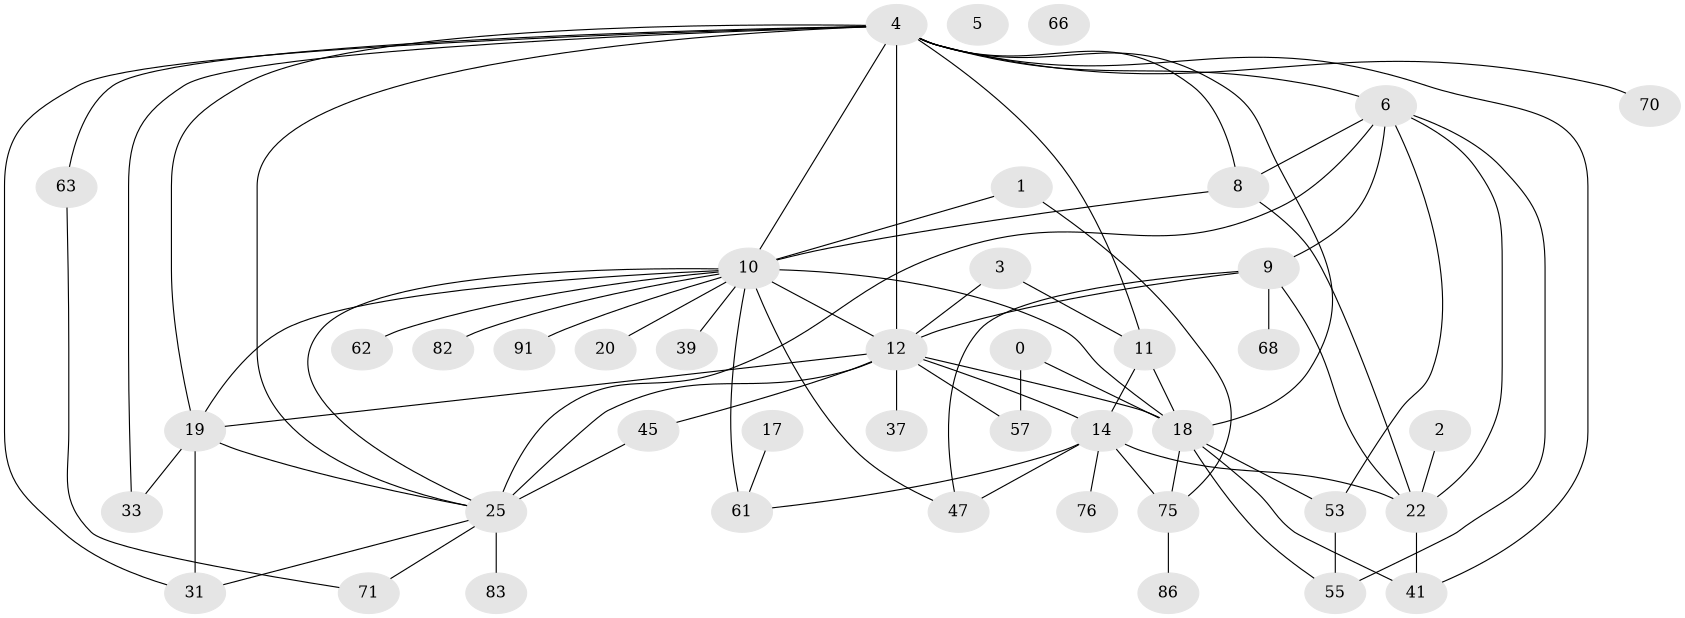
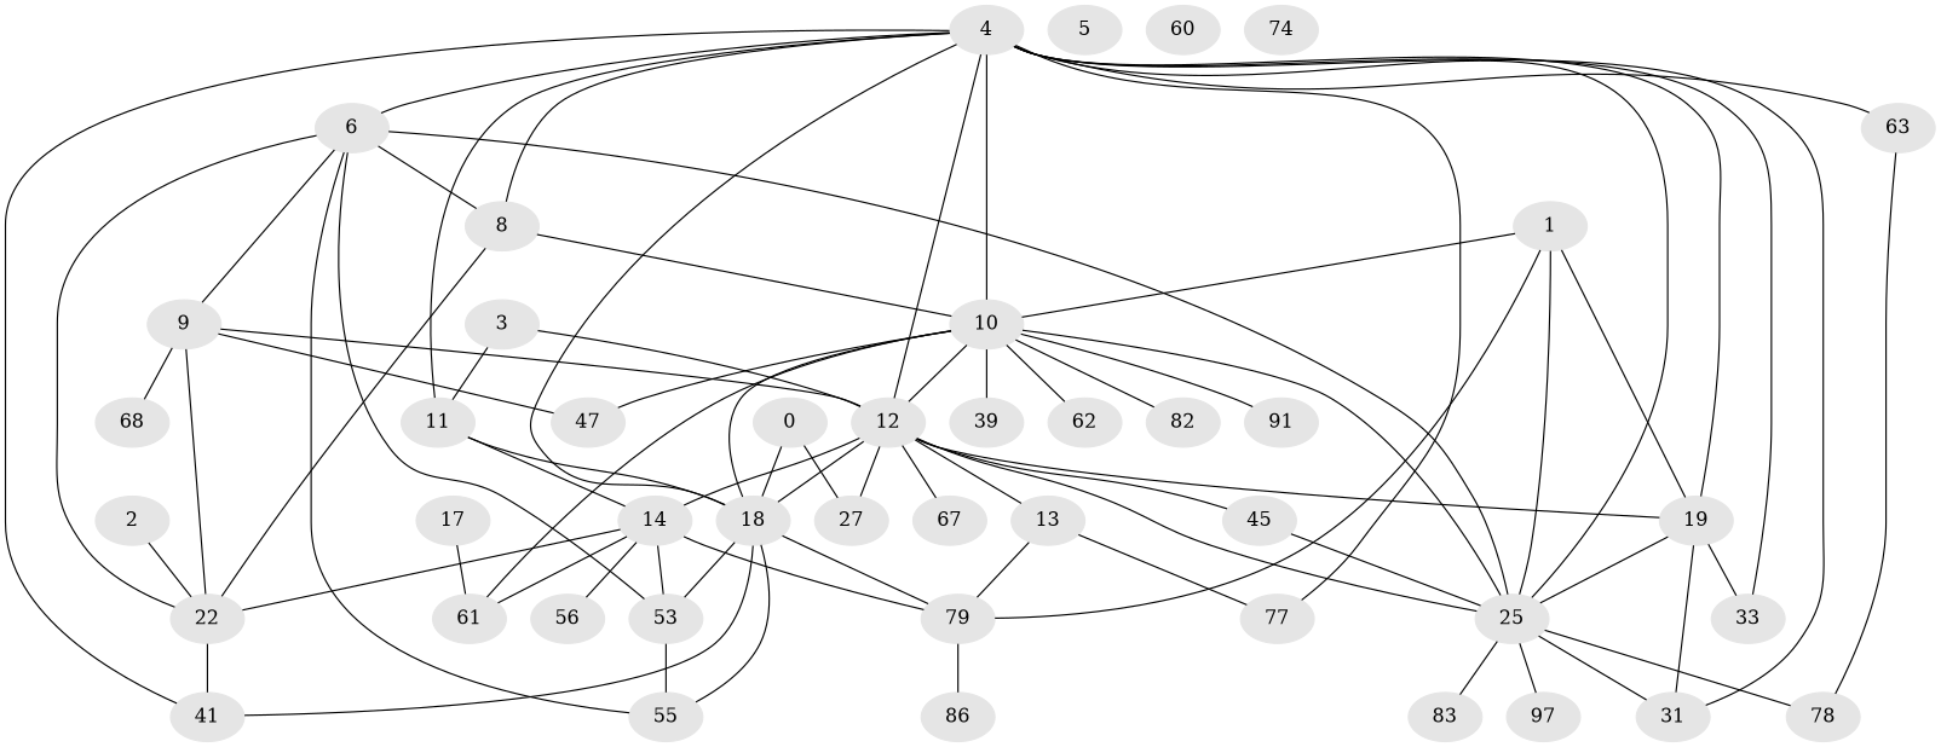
  graph {
    node [color=gray90 style=filled]
    10 [super="+30+63+40"]
    25 [super="+26+92"]
    12 [super="+23+38+52"]
    18 [super="+41+35+60"]
    19 [super="+81"]
    61
    47
-   20
    39 [super="+80"]
    62
    82
    91
    1
-   75 [super="+95"]
+   75 [super="+95" label=79]
    31 [super="+64+99"]
-   78 [label=71]
+   78
    83
+   97
    2 [super="+49"]
    22 [super="+28+70"]
    n21 [label=41 super="+57"]
    3 [super="+32"]
    11 [super="+88+103"]
    14 [super="+89+16"]
-   27 [super="+44" label=57]
+   27 [super="+44"]
+   13
    n27 [label=45]
-   37
+   37 [label=67]
    4 [super="+34+21"]
    6 [super="+102+59"]
    8
    33
    n33 [label=63 super="+94+87"]
-   77 [super="+93" label=70]
+   77 [super="+93"]
    9 [super="+50+42+24"]
    53
    55 [super="+98"]
    5
    68
    n40 [label=0 super="+71"]
    86
-   56 [label=76]
+   56
    17
-   66
+   66 [label=60]
+   74
    10 -- 25
    10 -- 12 [weight=4]
    10 -- 18
-   10 -- 19
+   1 -- 19
    10 -- 61 [weight=2]
    10 -- 47
-   10 -- 20
    10 -- 39
    10 -- 62
    10 -- 82
    10 -- 91 [weight=2]
    25 -- 31
    25 -- 78
    25 -- 83
+   25 -- 97
    12 -- 25 [weight=3]
    12 -- 18
    12 -- 19
    12 -- 14
    12 -- 27
+   12 -- 13
    12 -- n27
    12 -- 37
    18 -- 75
    18 -- n21
    18 -- 53
    18 -- 55
    19 -- 25
    19 -- 31
    19 -- 33
    1 -- 10
+   1 -- 25
    1 -- 75
    75 -- 86
    2 -- 22
    22 -- n21
    3 -- 12
    3 -- 11
    11 -- 18
    11 -- 14
    14 -- 61
    14 -- 75
    14 -- 22
-   14 -- 47
+   14 -- 53
    14 -- 56
+   13 -- 75
+   13 -- 77
    n27 -- 25
    4 -- 10
    4 -- 25
    4 -- 12
    4 -- 18
    4 -- 19
    4 -- 31
    4 -- n21
    4 -- 11
    4 -- 6
    4 -- 8
    4 -- 33
    4 -- n33
    4 -- 77
    6 -- 25
    6 -- 22
    6 -- 8
    6 -- 9
    6 -- 53
    6 -- 55
    8 -- 10
    8 -- 22
    n33 -- 78
    9 -- 12
    9 -- 47
    9 -- 22
    9 -- 68
    53 -- 55
    n40 -- 18
    n40 -- 27
    17 -- 61
  }
